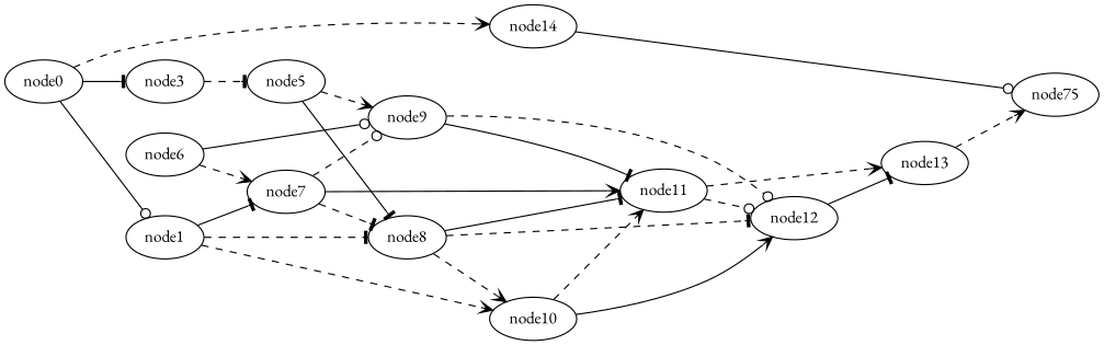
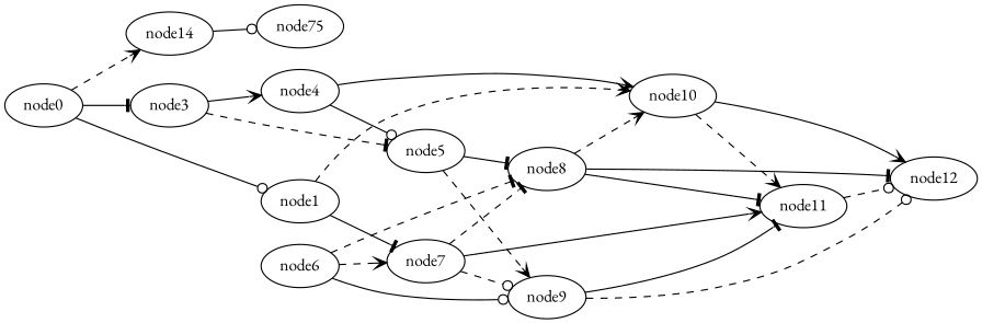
  digraph {
    fontname="EB Garamond"
    rankdir=LR
    node [fontname="EB Garamond"]
    edge [arrowhead=vee fontname="EB Garamond" style=dashed]
    n1 [label=node75]
    node14
-   node13
    node12
    node11
    node10
    node9
    node8
    node7
    node6
    node5
+   node4
    node3
    node1
    node0
    node14 -> n1 [arrowhead=odot style=solid]
-   node13 -> n1
-   node12 -> node13 [arrowhead=tee style=solid]
-   node11 -> node13
    node11 -> node12 [arrowhead=odot]
    node10 -> node12 [style=solid]
    node10 -> node11
    node9 -> node12 [arrowhead=odot]
    node9 -> node11 [arrowhead=tee style=solid]
-   node8 -> node12 [arrowhead=tee]
+   node8 -> node12 [arrowhead=tee style=solid]
    node8 -> node11 [arrowhead=tee style=solid]
    node8 -> node10
    node7 -> node11 [style=solid]
    node7 -> node9 [arrowhead=odot]
    node7 -> node8 [arrowhead=tee]
    node6 -> node9 [arrowhead=odot style=solid]
-   node1 -> node8 [arrowhead=tee]
+   node6 -> node8 [arrowhead=tee]
    node6 -> node7
    node5 -> node9
    node5 -> node8 [arrowhead=tee style=solid]
+   node4 -> node10 [style=solid]
+   node4 -> node5 [arrowhead=odot style=solid]
    node3 -> node5 [arrowhead=tee]
+   node3 -> node4 [style=solid]
    node1 -> node10
    node1 -> node7 [arrowhead=tee style=solid]
    node0 -> node14
    node0 -> node3 [arrowhead=tee style=solid]
    node0 -> node1 [arrowhead=odot style=solid]
  }
